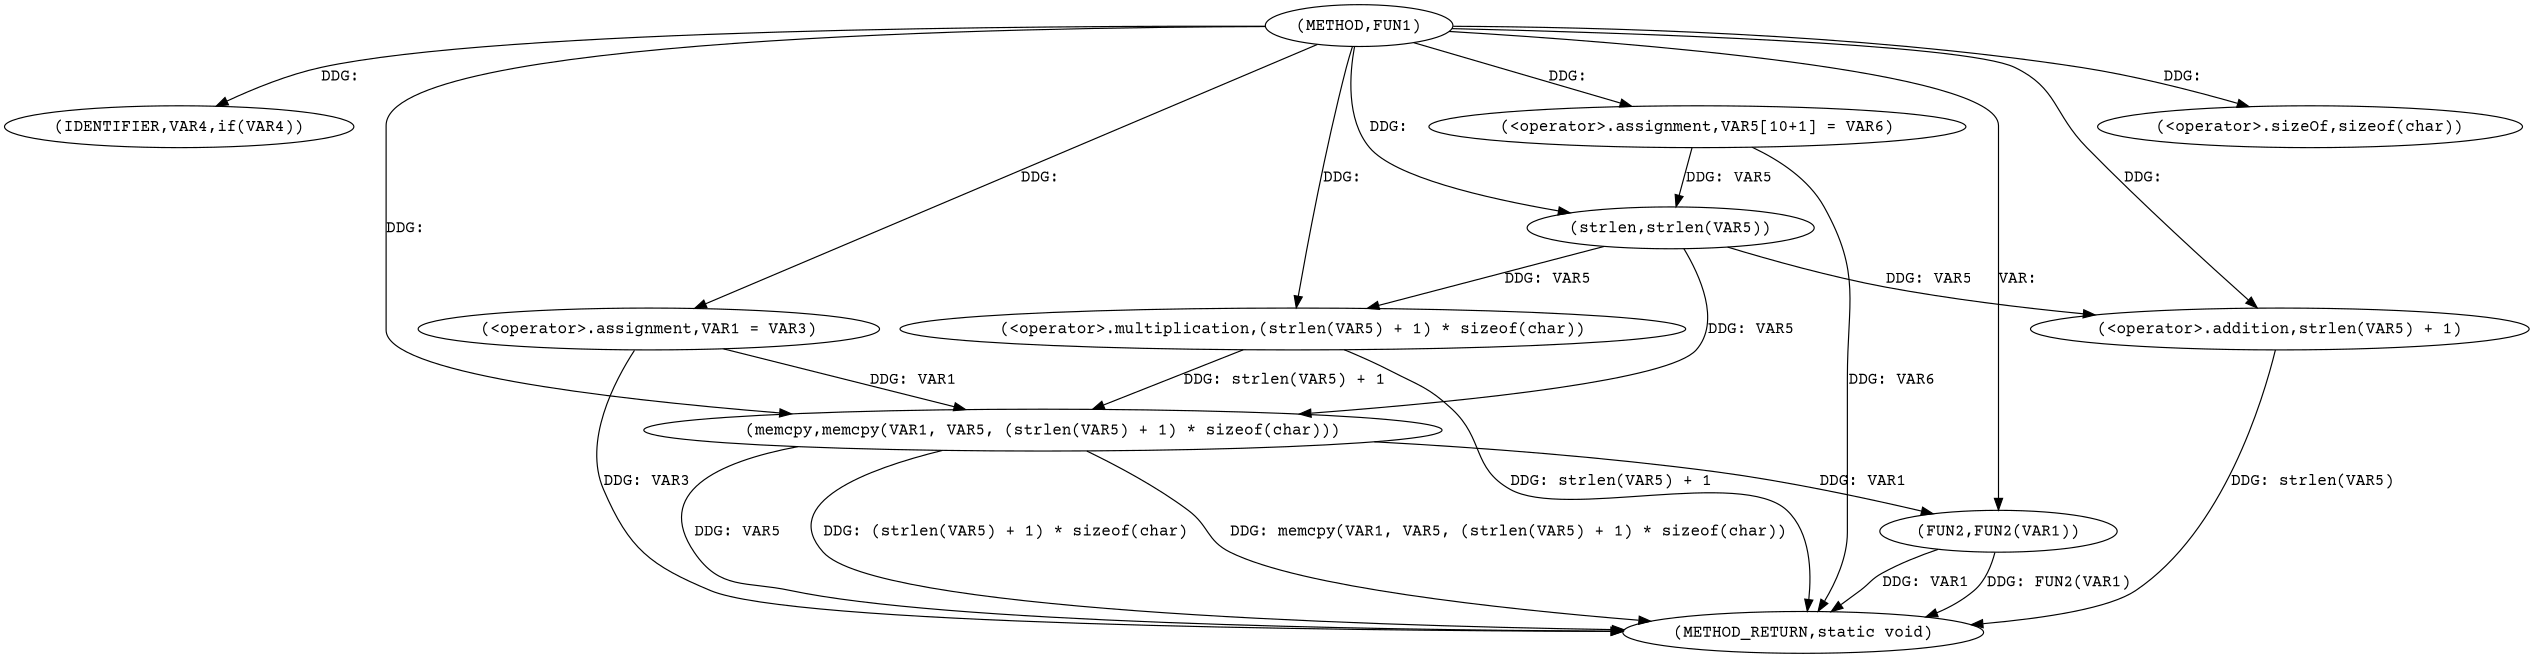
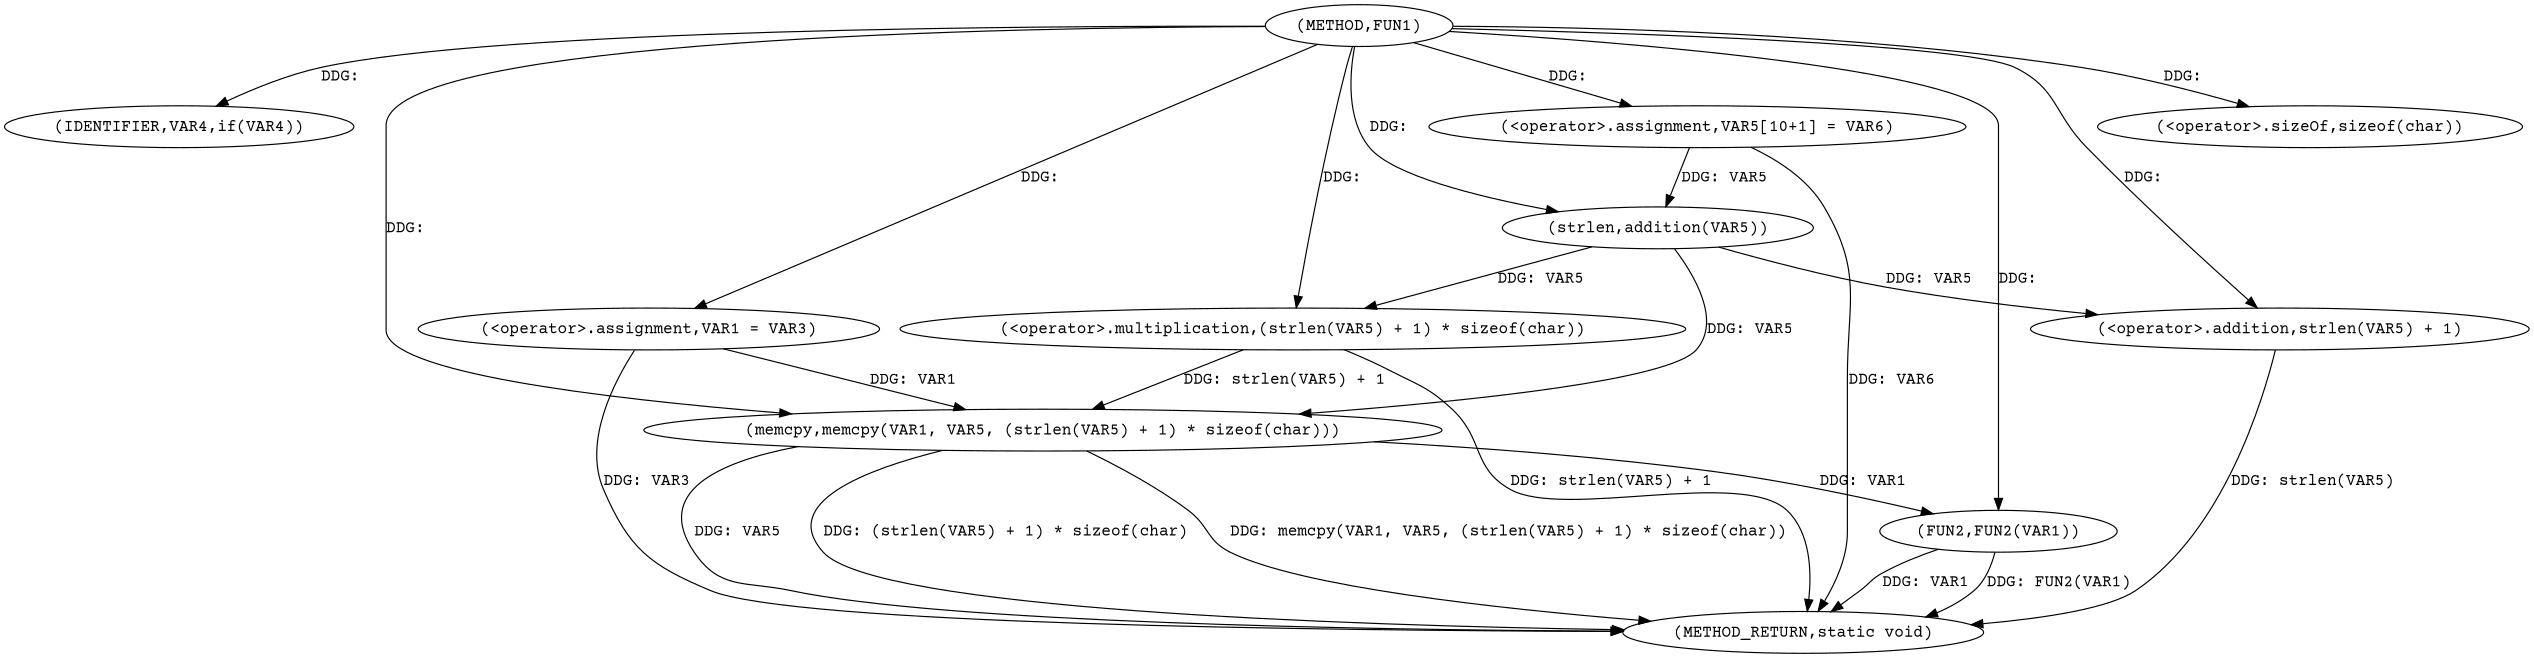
  digraph {
    fontname="Courier Prime"
    node [fontname="Courier Prime"]
    edge [fontname="Courier Prime"]
    n1 [label="(METHOD,FUN1)"]
    n2 [label="(IDENTIFIER,VAR4,if(VAR4))"]
    n3 [label="(<operator>.assignment,VAR1 = VAR3)"]
    n4 [label="(<operator>.assignment,VAR5[10+1] = VAR6)"]
    n5 [label="(memcpy,memcpy(VAR1, VAR5, (strlen(VAR5) + 1) * sizeof(char)))"]
    n6 [label="(<operator>.multiplication,(strlen(VAR5) + 1) * sizeof(char))"]
    n7 [label="(<operator>.addition,strlen(VAR5) + 1)"]
-   n8 [label="(strlen,strlen(VAR5))"]
+   n8 [label="(strlen,addition(VAR5))"]
    n9 [label="(<operator>.sizeOf,sizeof(char))"]
    n10 [label="(FUN2,FUN2(VAR1))"]
    n11 [label="(METHOD_RETURN,static void)"]
    n1 -> n2 [label="DDG: "]
    n1 -> n3 [label="DDG: "]
    n1 -> n4 [label="DDG: "]
    n1 -> n5 [label="DDG: "]
    n1 -> n6 [label="DDG: "]
    n1 -> n7 [label="DDG: "]
    n1 -> n8 [label="DDG: "]
    n1 -> n9 [label="DDG: "]
-   n1 -> n10 [label="VAR: "]
+   n1 -> n10 [label="DDG: "]
    n3 -> n5 [label="DDG: VAR1"]
    n3 -> n11 [label="DDG: VAR3"]
    n4 -> n8 [label="DDG: VAR5"]
    n4 -> n11 [label="DDG: VAR6"]
    n5 -> n10 [label="DDG: VAR1"]
    n5 -> n11 [label="DDG: VAR5"]
    n5 -> n11 [label="DDG: (strlen(VAR5) + 1) * sizeof(char)"]
    n5 -> n11 [label="DDG: memcpy(VAR1, VAR5, (strlen(VAR5) + 1) * sizeof(char))"]
    n6 -> n5 [label="DDG: strlen(VAR5) + 1"]
    n6 -> n11 [label="DDG: strlen(VAR5) + 1"]
    n7 -> n11 [label="DDG: strlen(VAR5)"]
    n8 -> n5 [label="DDG: VAR5"]
    n8 -> n6 [label="DDG: VAR5"]
    n8 -> n7 [label="DDG: VAR5"]
    n10 -> n11 [label="DDG: FUN2(VAR1)"]
    n10 -> n11 [label="DDG: VAR1"]
  }
